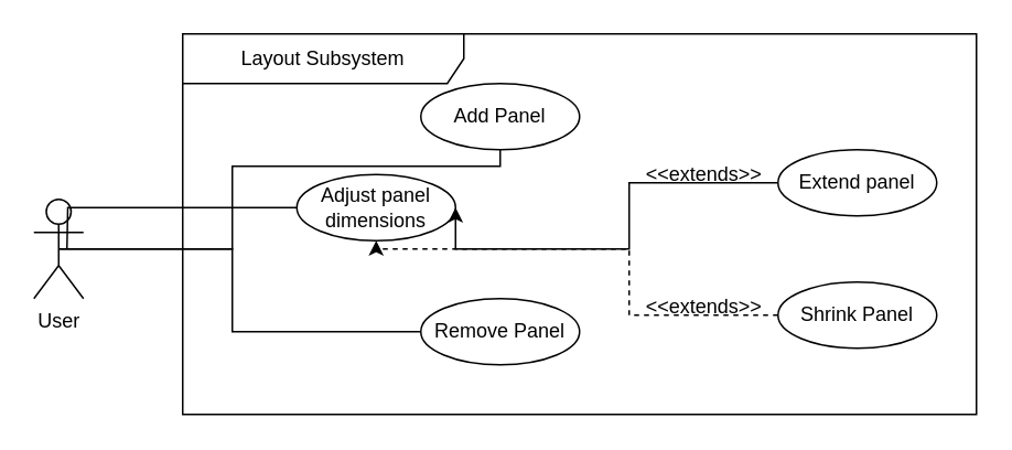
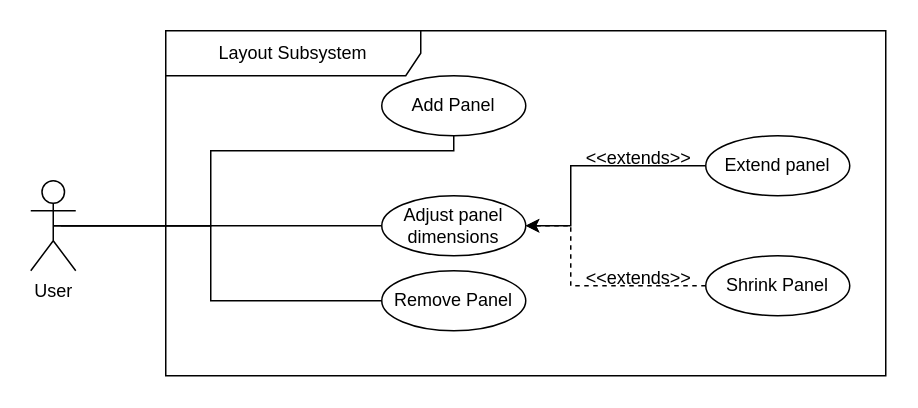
  <mxCell id="0" />
  <mxCell id="1" parent="0" />
  <mxCell id="2" value="User" style="shape=umlActor;verticalLabelPosition=bottom;verticalAlign=top;html=1;" vertex="1" parent="1"><mxGeometry x="20" y="120" width="30" height="60" as="geometry" /></mxCell>
  <mxCell id="3" value="Layout Subsystem" style="shape=umlFrame;whiteSpace=wrap;html=1;pointerEvents=0;width=170;height=30;" vertex="1" parent="1"><mxGeometry x="110" y="20" width="480" height="230" as="geometry" /></mxCell>
  <mxCell id="4" style="edgeStyle=orthogonalEdgeStyle;rounded=0;orthogonalLoop=1;jettySize=auto;html=1;entryX=0.5;entryY=0.5;entryDx=0;entryDy=0;entryPerimeter=0;endArrow=none;endFill=0;" edge="1" parent="1" source="5" target="2"><mxGeometry relative="1" as="geometry"><Array as="points"><mxPoint x="140" y="100" /><mxPoint x="140" y="150" /></Array></mxGeometry></mxCell>
  <mxCell id="5" value="Add Panel" style="ellipse;whiteSpace=wrap;html=1;" vertex="1" parent="1"><mxGeometry x="254" y="50" width="96" height="40" as="geometry" /></mxCell>
  <mxCell id="6" style="edgeStyle=orthogonalEdgeStyle;rounded=0;orthogonalLoop=1;jettySize=auto;html=1;endArrow=none;endFill=0;" edge="1" parent="1" source="7"><mxGeometry relative="1" as="geometry"><mxPoint x="40" y="150" as="targetPoint" /></mxGeometry></mxCell>
- <mxCell id="7" value="Adjust panel dimensions" style="ellipse;whiteSpace=wrap;html=1;" vertex="1" parent="1"><mxGeometry x="179" y="105" width="96" height="40" as="geometry" /></mxCell>
+ <mxCell id="7" value="Adjust panel dimensions" style="ellipse;whiteSpace=wrap;html=1;" vertex="1" parent="1"><mxGeometry x="254" y="130" width="96" height="40" as="geometry" /></mxCell>
  <mxCell id="8" style="edgeStyle=orthogonalEdgeStyle;rounded=0;orthogonalLoop=1;jettySize=auto;html=1;endArrow=none;endFill=0;entryX=0.5;entryY=0.5;entryDx=0;entryDy=0;entryPerimeter=0;" edge="1" parent="1" source="9" target="2"><mxGeometry relative="1" as="geometry"><mxPoint x="40" y="150" as="targetPoint" /><Array as="points"><mxPoint x="140" y="200" /><mxPoint x="140" y="150" /></Array></mxGeometry></mxCell>
  <mxCell id="9" value="Remove Panel" style="ellipse;whiteSpace=wrap;html=1;" vertex="1" parent="1"><mxGeometry x="254" y="180" width="96" height="40" as="geometry" /></mxCell>
  <mxCell id="10" style="edgeStyle=orthogonalEdgeStyle;rounded=0;orthogonalLoop=1;jettySize=auto;html=1;entryX=1;entryY=0.5;entryDx=0;entryDy=0;dashed=0;" edge="1" parent="1" source="11" target="7"><mxGeometry relative="1" as="geometry"><Array as="points"><mxPoint x="380" y="110" /><mxPoint x="380" y="150" /></Array></mxGeometry></mxCell>
  <mxCell id="11" value="Extend panel" style="ellipse;whiteSpace=wrap;html=1;" vertex="1" parent="1"><mxGeometry x="470" y="90" width="96" height="40" as="geometry" /></mxCell>
  <mxCell id="12" style="edgeStyle=orthogonalEdgeStyle;rounded=0;orthogonalLoop=1;jettySize=auto;html=1;dashed=1;" edge="1" parent="1" source="13" target="7"><mxGeometry relative="1" as="geometry"><Array as="points"><mxPoint x="380" y="190" /><mxPoint x="380" y="150" /></Array></mxGeometry></mxCell>
  <mxCell id="13" value="Shrink Panel" style="ellipse;whiteSpace=wrap;html=1;" vertex="1" parent="1"><mxGeometry x="470" y="170" width="96" height="40" as="geometry" /></mxCell>
  <mxCell id="14" value="&amp;lt;&amp;lt;extends&amp;gt;&amp;gt;" style="text;html=1;align=center;verticalAlign=middle;resizable=0;points=[];autosize=1;strokeColor=none;fillColor=none;" vertex="1" parent="1"><mxGeometry x="380" y="90" width="90" height="30" as="geometry" /></mxCell>
  <mxCell id="15" value="&amp;lt;&amp;lt;extends&amp;gt;&amp;gt;" style="text;html=1;align=center;verticalAlign=middle;resizable=0;points=[];autosize=1;strokeColor=none;fillColor=none;" vertex="1" parent="1"><mxGeometry x="380" y="170" width="90" height="30" as="geometry" /></mxCell>
